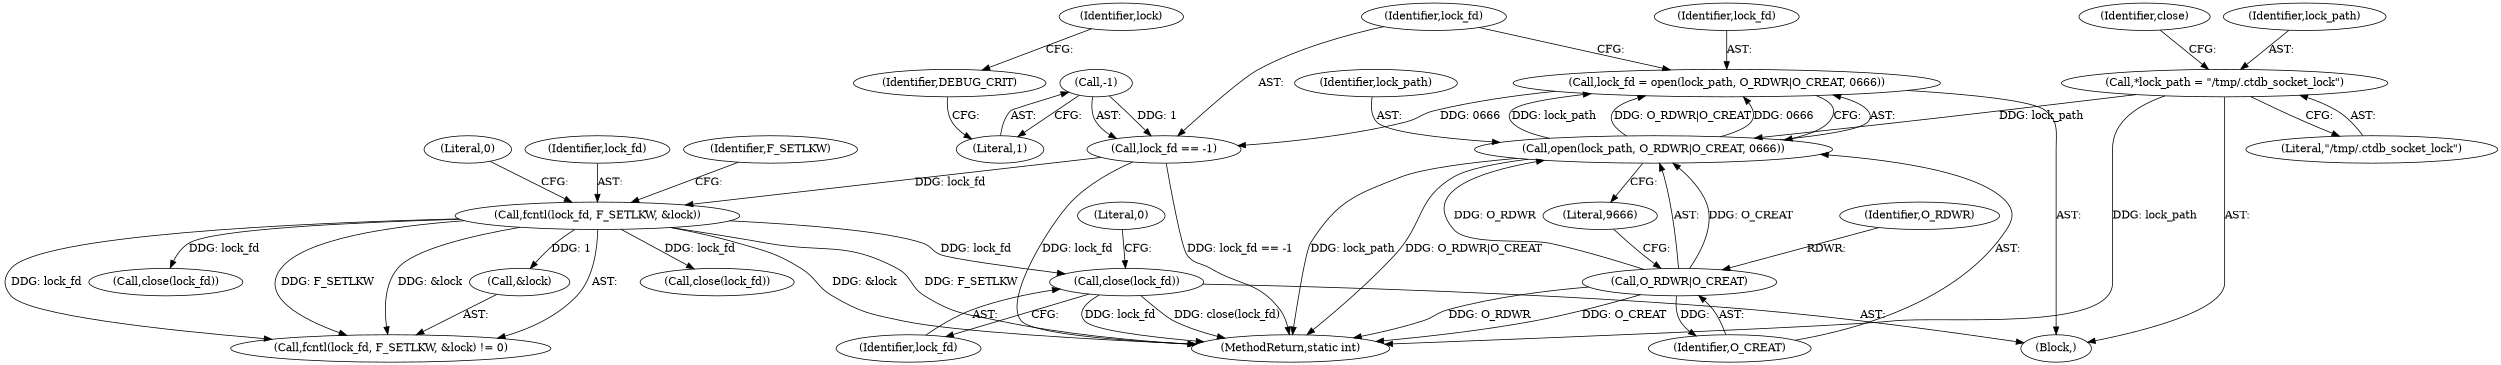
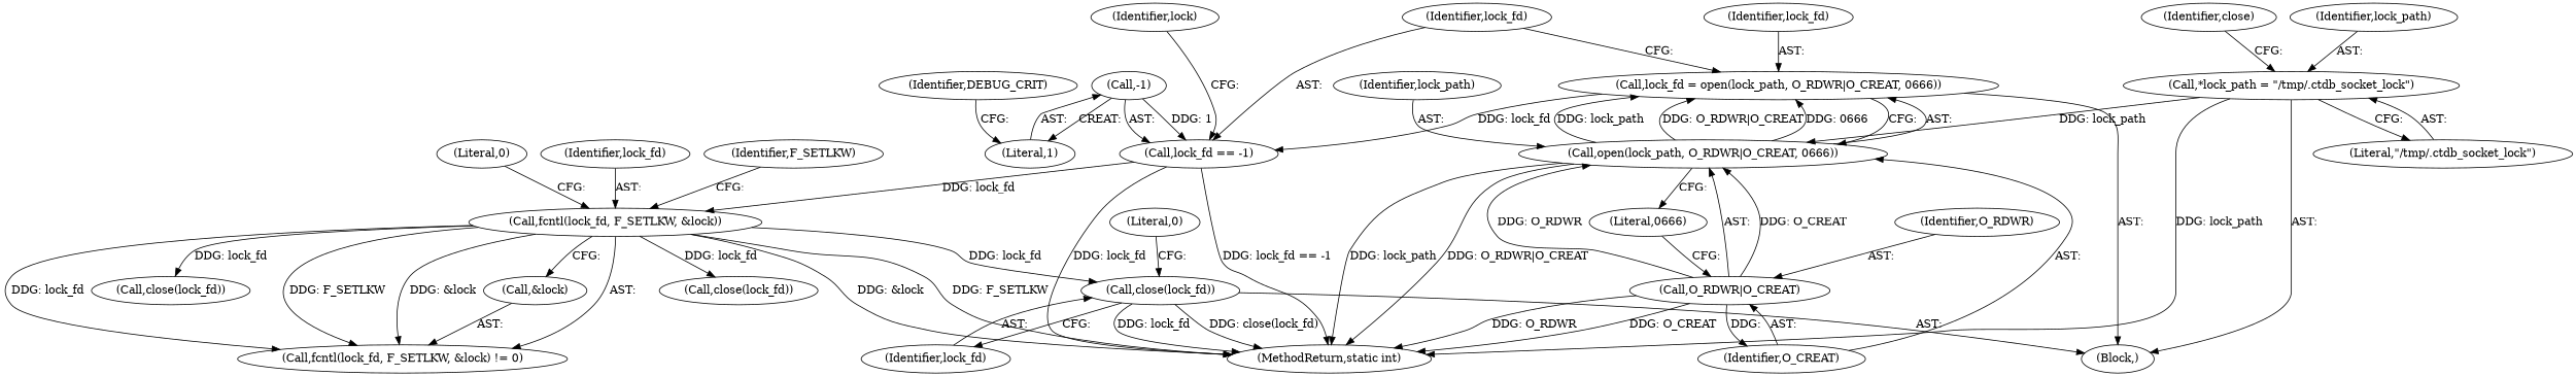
  digraph {
    n1 [label="(Call,close(lock_fd))"]
    n2 [label="(Identifier,lock_fd)"]
    n3 [label="(Block,)"]
    n4 [label="(MethodReturn,static int)"]
    n5 [label="(Call,fcntl(lock_fd, F_SETLKW, &lock))"]
    n6 [label="(Call,close(lock_fd))"]
    n7 [label="(Call,&lock)"]
    n8 [label="(Call,close(lock_fd))"]
    n9 [label="(Call,fcntl(lock_fd, F_SETLKW, &lock) != 0)"]
    n10 [label="(Call,lock_fd == -1)"]
    n11 [label="(Call,-1)"]
    n12 [label="(Literal,1)"]
    n13 [label="(Call,lock_fd = open(lock_path, O_RDWR|O_CREAT, 0666))"]
    n14 [label="(Call,open(lock_path, O_RDWR|O_CREAT, 0666))"]
-   n15 [label="(Literal,9666)"]
+   n15 [label="(Literal,0666)"]
    n16 [label="(Call,O_RDWR|O_CREAT)"]
    n17 [label="(Call,*lock_path = \"/tmp/.ctdb_socket_lock\")"]
    n18 [label="(Literal,\"/tmp/.ctdb_socket_lock\")"]
    n19 [label="(Identifier,O_CREAT)"]
    n20 [label="(Identifier,lock_path)"]
    n21 [label="(Identifier,lock_path)"]
    n22 [label="(Identifier,lock_fd)"]
    n23 [label="(Identifier,F_SETLKW)"]
    n24 [label="(Identifier,DEBUG_CRIT)"]
    n25 [label="(Literal,0)"]
    n26 [label="(Literal,0)"]
    n27 [label="(Identifier,O_RDWR)"]
    n28 [label="(Identifier,lock)"]
    n29 [label="(Identifier,close)"]
    n30 [label="(Identifier,lock_fd)"]
    n31 [label="(Identifier,lock_fd)"]
    n1 -> n2 [label="CFG: "]
    n1 -> n3 [label="AST: "]
    n1 -> n4 [label="DDG: close(lock_fd)"]
    n1 -> n4 [label="DDG: lock_fd"]
    n2 -> n1 [label="AST: "]
    n5 -> n1 [label="DDG: lock_fd"]
    n5 -> n4 [label="DDG: &lock"]
    n5 -> n4 [label="DDG: F_SETLKW"]
    n5 -> n6 [label="DDG: lock_fd"]
-   n5 -> n7 [label="DDG: 1"]
+   n5 -> n7 [label="CFG: "]
    n5 -> n8 [label="DDG: lock_fd"]
    n5 -> n9 [label="AST: "]
    n5 -> n9 [label="DDG: lock_fd"]
    n5 -> n9 [label="DDG: F_SETLKW"]
    n5 -> n9 [label="DDG: &lock"]
    n7 -> n9 [label="AST: "]
    n10 -> n4 [label="DDG: lock_fd"]
    n10 -> n4 [label="DDG: lock_fd == -1"]
    n10 -> n5 [label="DDG: lock_fd"]
    n11 -> n10 [label="AST: "]
    n11 -> n10 [label="DDG: 1"]
-   n11 -> n12 [label="CFG: "]
+   n11 -> n12 [label="CREAT: "]
    n12 -> n11 [label="AST: "]
    n13 -> n3 [label="AST: "]
-   n13 -> n10 [label="DDG: 0666"]
+   n13 -> n10 [label="DDG: lock_fd"]
    n13 -> n14 [label="CFG: "]
    n14 -> n4 [label="DDG: lock_path"]
    n14 -> n4 [label="DDG: O_RDWR|O_CREAT"]
    n14 -> n13 [label="AST: "]
    n14 -> n13 [label="DDG: lock_path"]
    n14 -> n13 [label="DDG: O_RDWR|O_CREAT"]
    n14 -> n13 [label="DDG: 0666"]
    n14 -> n15 [label="CFG: "]
    n15 -> n16 [label="CFG: "]
    n16 -> n4 [label="DDG: O_CREAT"]
    n16 -> n4 [label="DDG: O_RDWR"]
    n16 -> n14 [label="AST: "]
    n16 -> n14 [label="DDG: O_RDWR"]
    n16 -> n14 [label="DDG: O_CREAT"]
    n16 -> n19 [label="DDG: "]
    n17 -> n3 [label="AST: "]
    n17 -> n4 [label="DDG: lock_path"]
    n17 -> n14 [label="DDG: lock_path"]
    n17 -> n18 [label="CFG: "]
    n18 -> n17 [label="AST: "]
    n19 -> n14 [label="AST: "]
    n19 -> n16 [label="AST: "]
    n20 -> n14 [label="AST: "]
    n21 -> n17 [label="AST: "]
    n22 -> n5 [label="AST: "]
    n23 -> n5 [label="CFG: "]
    n24 -> n12 [label="CFG: "]
    n25 -> n5 [label="CFG: "]
    n26 -> n1 [label="CFG: "]
-   n27 -> n16 [label="RDWR: "]
-   n28 -> n24 [label="CFG: "]
+   n27 -> n16 [label="AST: "]
+   n28 -> n10 [label="CFG: "]
    n29 -> n17 [label="CFG: "]
    n30 -> n13 [label="AST: "]
    n31 -> n10 [label="AST: "]
    n31 -> n13 [label="CFG: "]
  }
